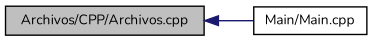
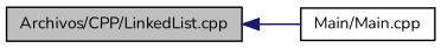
  digraph {
    rankdir=LR
    fontname=Nunito
    node [color=black fontname=Nunito fontsize=10 shape=record style=filled]
-   n1 [fillcolor=grey75 fontcolor=black height=0.2 label="Archivos/CPP/Archivos.cpp" width=0.4]
+   n1 [fillcolor=grey75 fontcolor=black height=0.2 label="Archivos/CPP/LinkedList.cpp" width=0.4]
    n2 [fillcolor=white height=0.2 label="Main/Main.cpp" width=0.4]
    n1 -> n2 [color=midnightblue dir=back fontname=Nunito fontsize=10 labelfontname=Helvetica labelfontsize=10 style=solid]
  }
